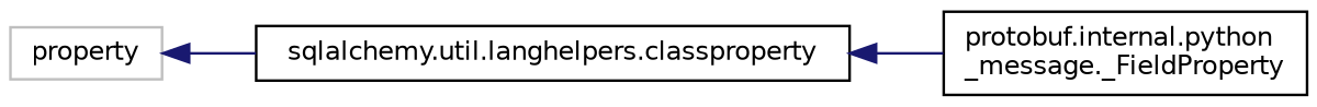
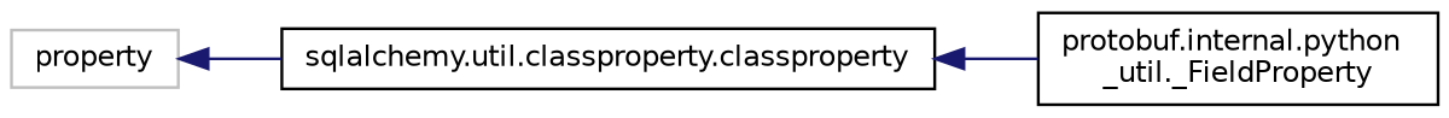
  digraph {
    rankdir=LR
    node [color=black fillcolor=white fontname=Helvetica fontsize=10 shape=record style=filled]
    edge [color=midnightblue dir=back fontname=Helvetica fontsize=10 labelfontname=Helvetica labelfontsize=10 style=solid]
    n1 [color=grey75 height=0.2 label=property width=0.4]
-   n2 [height=0.2 label="sqlalchemy.util.langhelpers.classproperty" width=0.4]
-   n3 [height=0.2 label="protobuf.internal.python\l_message._FieldProperty" width=0.4]
+   n2 [height=0.2 label="sqlalchemy.util.classproperty.classproperty" width=0.4]
+   n3 [height=0.2 label="protobuf.internal.python\l_util._FieldProperty" width=0.4]
    n1 -> n2
    n2 -> n3
  }
